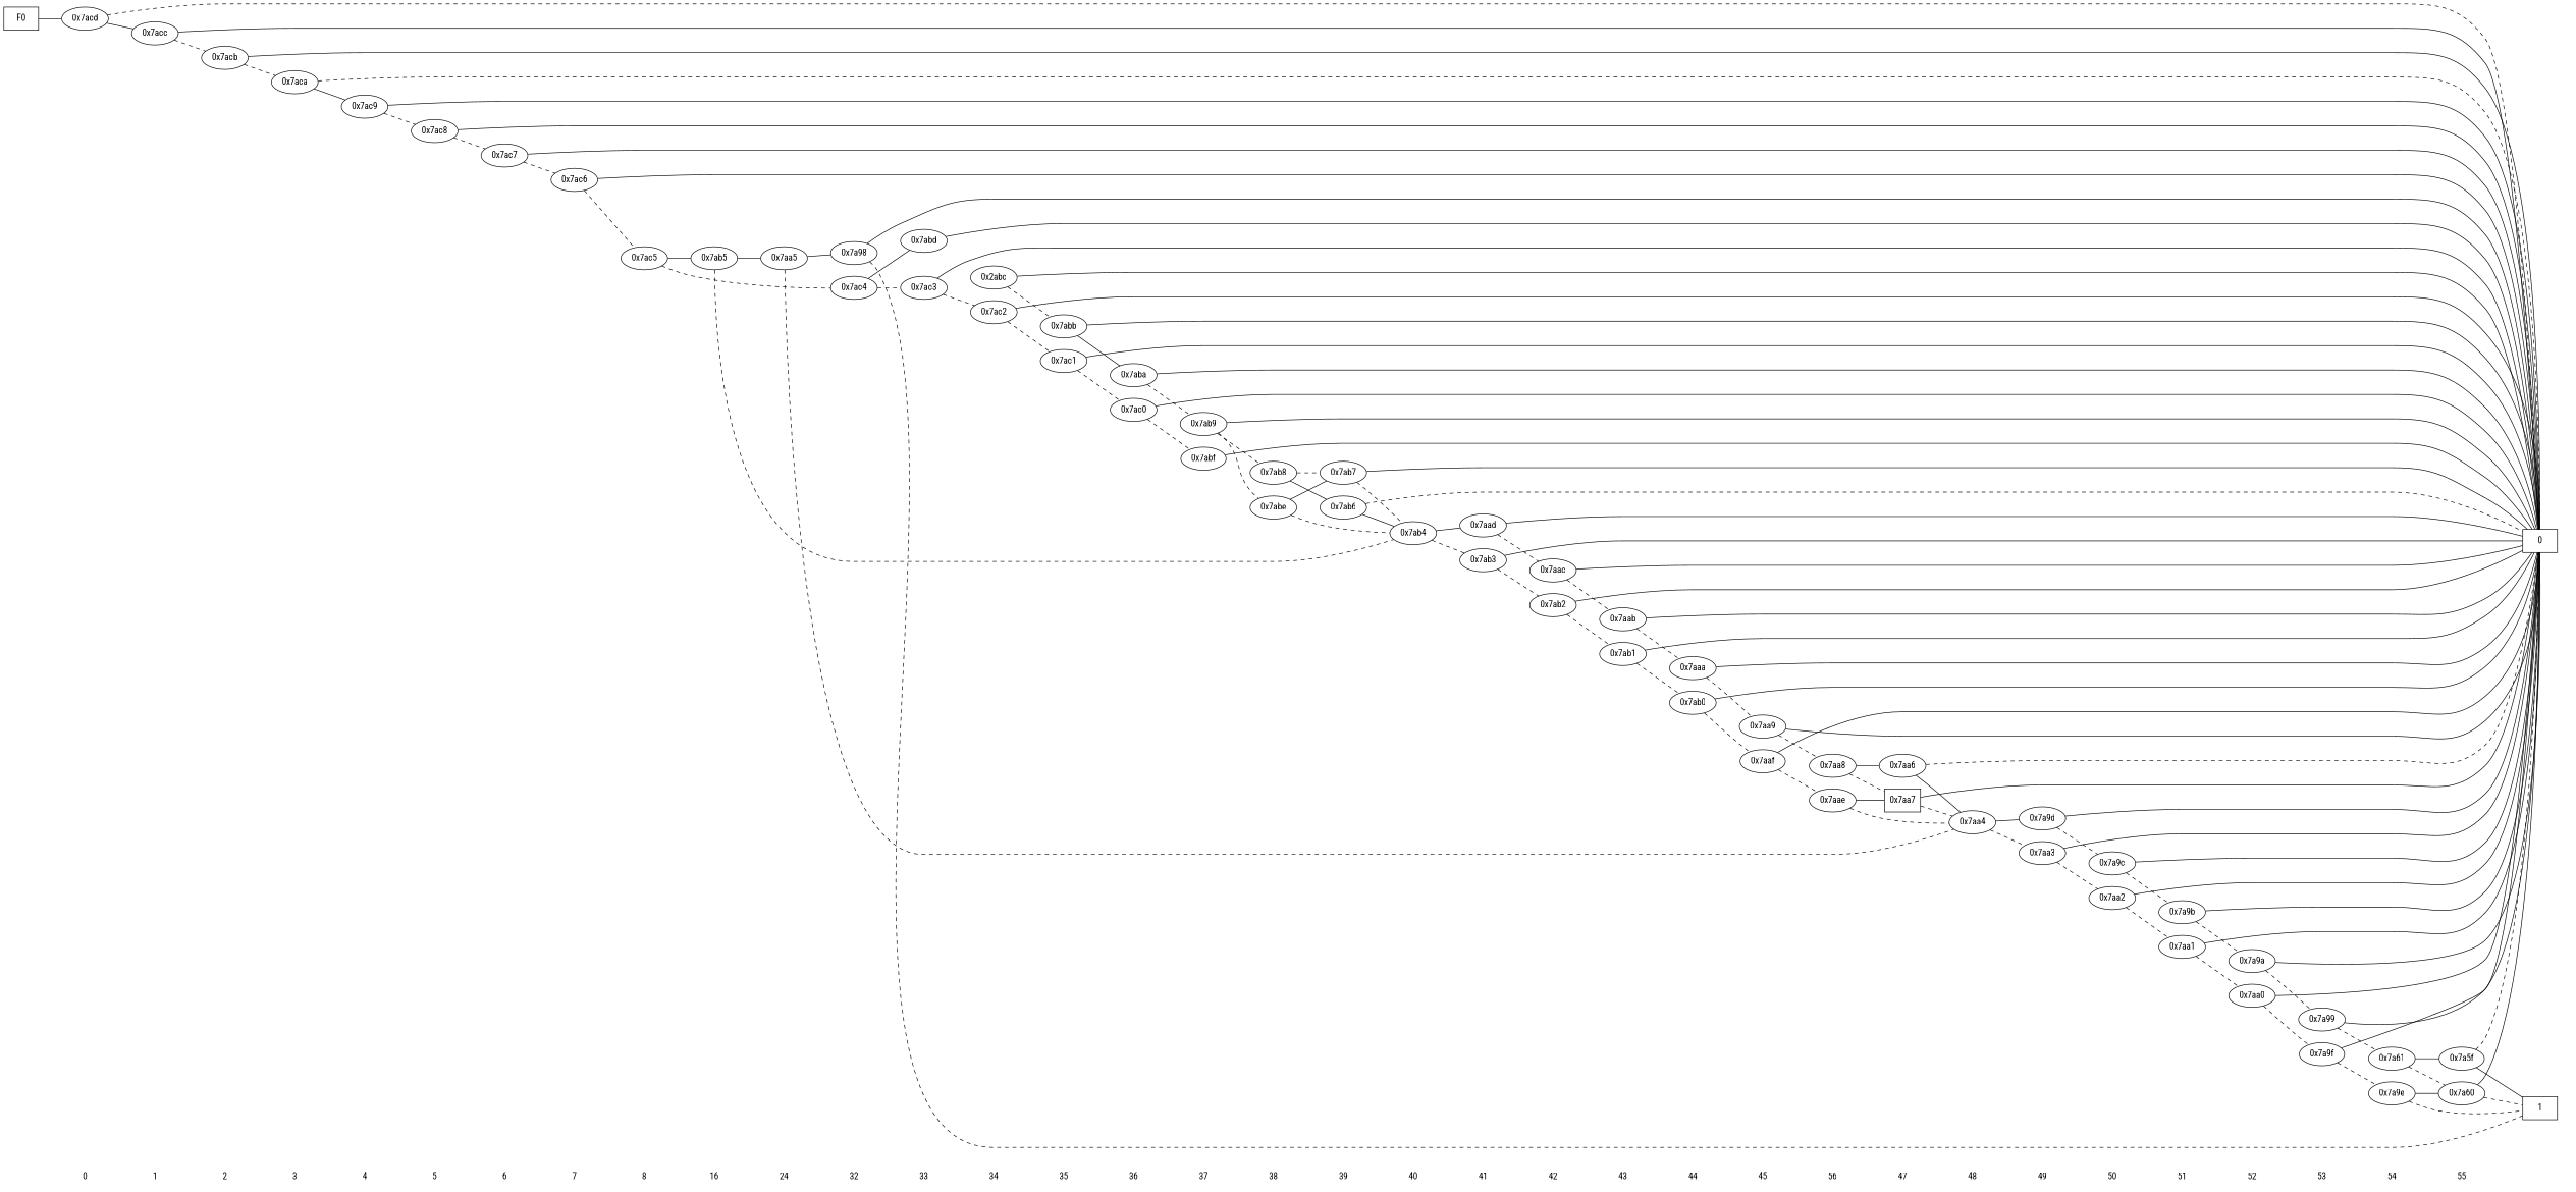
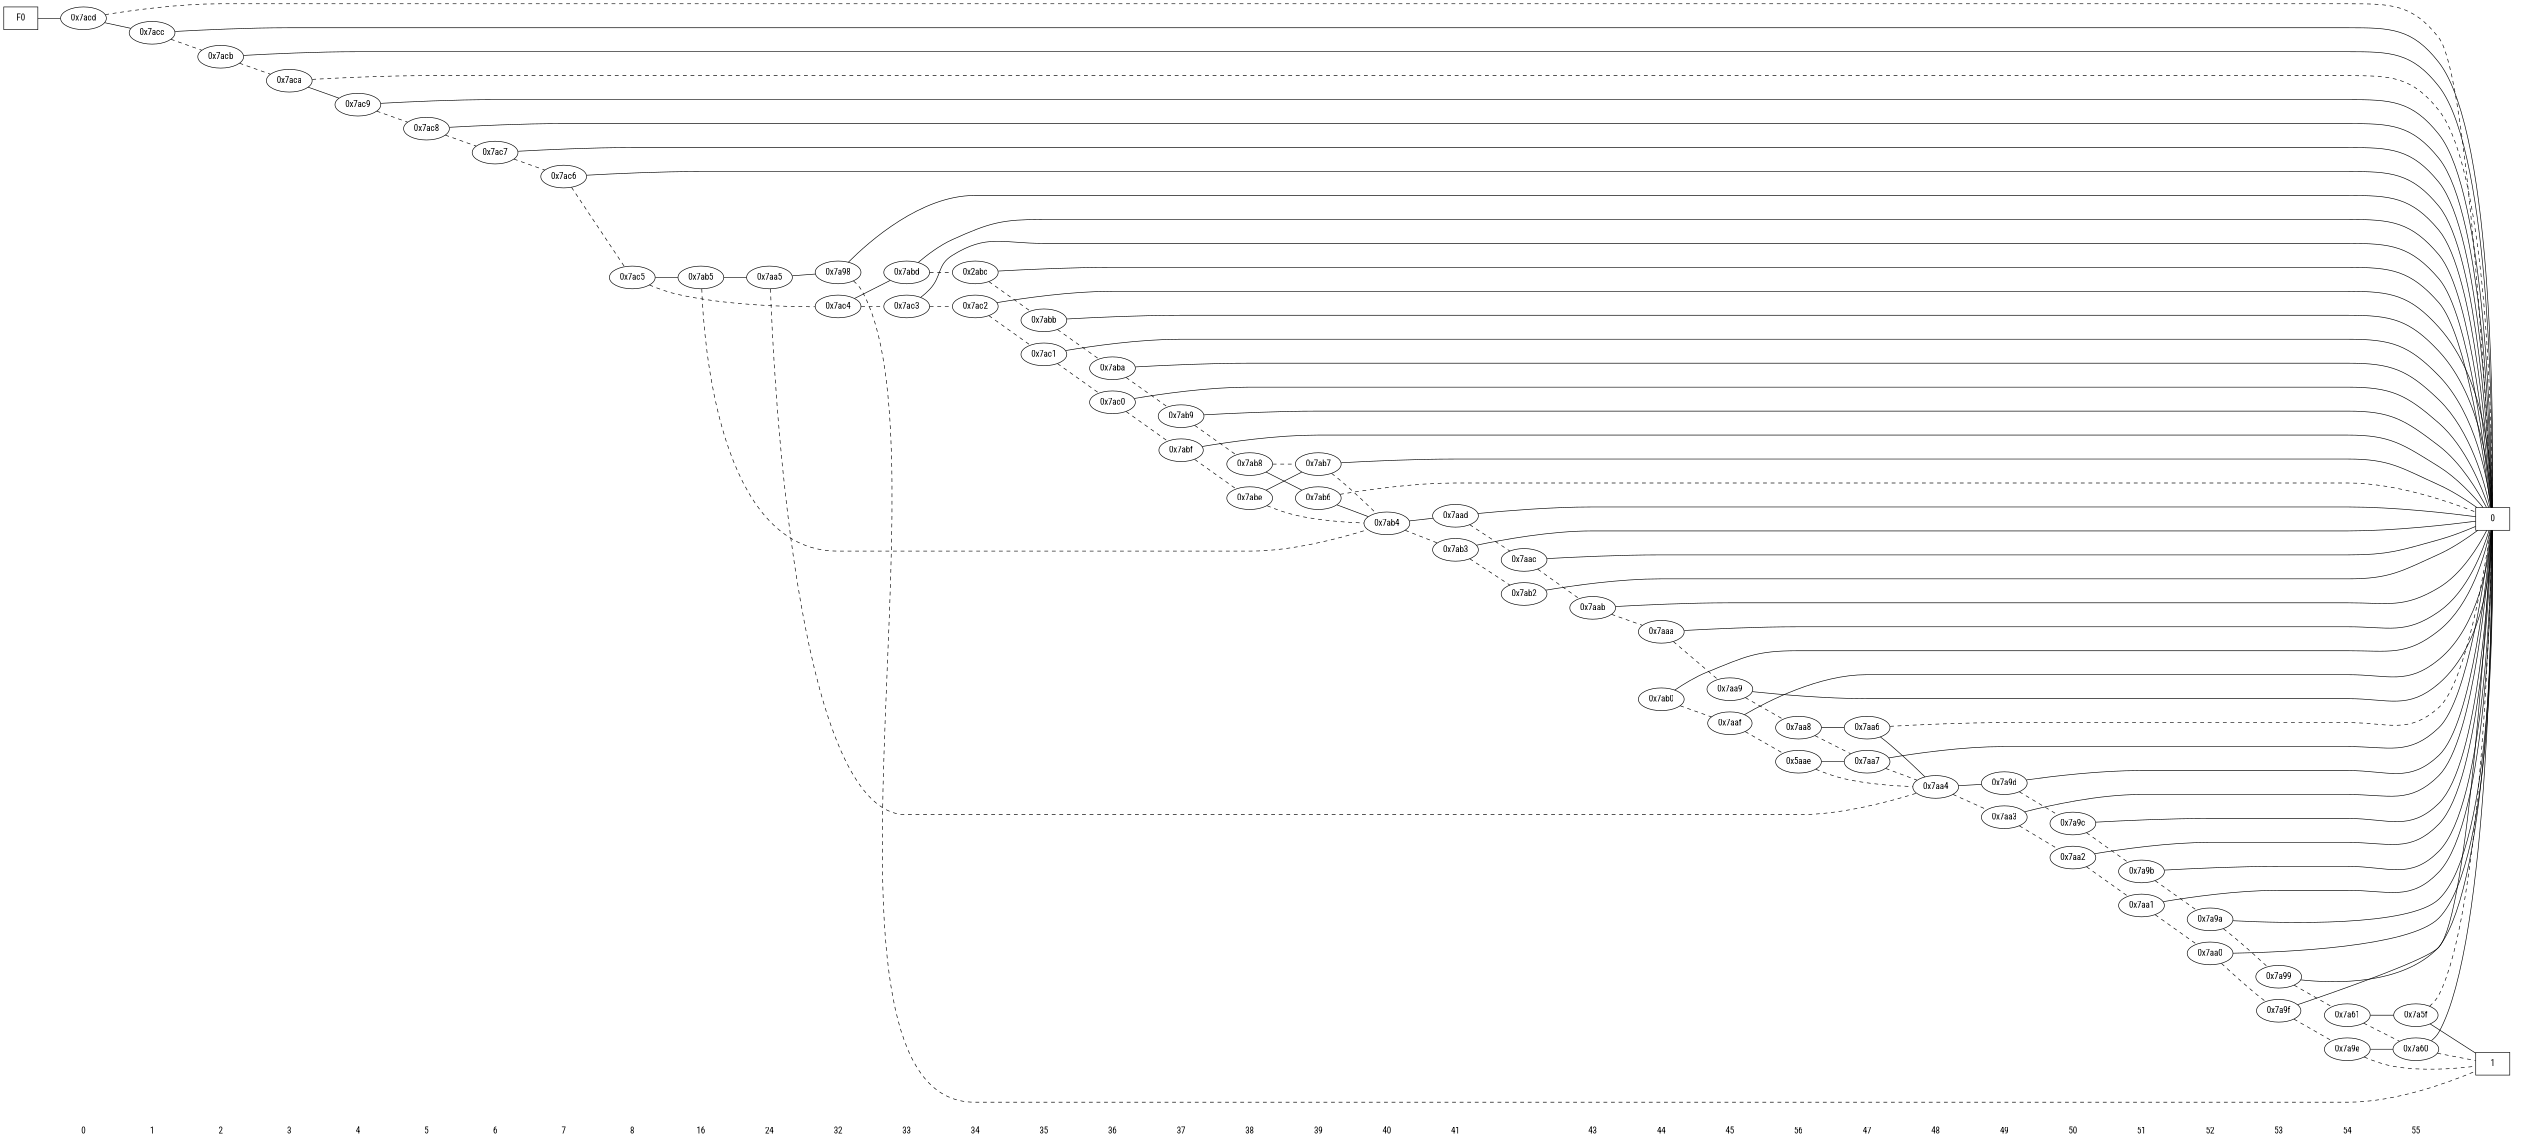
  digraph {
    fontname="Roboto Condensed"
    rankdir=LR
    node [fontname="Roboto Condensed"]
    edge [dir=none fontname="Roboto Condensed"]
    "CONST NODES" [shape=plaintext style=invis]
    " 0 " [shape=plaintext]
    " 1 " [shape=plaintext]
    " 2 " [shape=plaintext]
    " 3 " [shape=plaintext]
    " 4 " [shape=plaintext]
    " 5 " [shape=plaintext]
    " 6 " [shape=plaintext]
    " 7 " [shape=plaintext]
    " 8 " [shape=plaintext]
    " 16 " [shape=plaintext]
    " 24 " [shape=plaintext]
    " 32 " [shape=plaintext]
    " 33 " [shape=plaintext]
    " 34 " [shape=plaintext]
    " 35 " [shape=plaintext]
    " 36 " [shape=plaintext]
    " 37 " [shape=plaintext]
    " 38 " [shape=plaintext]
    " 39 " [shape=plaintext]
    " 40 " [shape=plaintext]
    " 41 " [shape=plaintext]
-   " 42 " [shape=plaintext]
    " 43 " [shape=plaintext]
    " 44 " [shape=plaintext]
    " 45 " [shape=plaintext]
    n27 [label=56 shape=plaintext]
    " 47 " [shape=plaintext]
    " 48 " [shape=plaintext]
    " 49 " [shape=plaintext]
    " 50 " [shape=plaintext]
    " 51 " [shape=plaintext]
    " 52 " [shape=plaintext]
    " 53 " [shape=plaintext]
    " 54 " [shape=plaintext]
    " 55 " [shape=plaintext]
    F0 [shape=box]
    "0x7acd"
    "0x7acc"
    "0x7acb"
    "0x7aca"
    "0x7ac9"
    "0x7ac8"
    "0x7ac7"
    "0x7ac6"
    "0x7ac5"
    "0x7ab5"
    "0x7aa5"
    "0x7ac4"
    "0x7a98"
    "0x7abd"
    "0x7ac3"
    n53 [label="0x2abc"]
    "0x7ac2"
    "0x7abb"
    "0x7ac1"
    "0x7aba"
    "0x7ac0"
    "0x7ab9"
    "0x7abf"
    "0x7abe"
    "0x7ab8"
    "0x7ab7"
    "0x7ab6"
    "0x7ab4"
    "0x7aad"
    "0x7ab3"
    "0x7aac"
    "0x7ab2"
    "0x7aab"
-   "0x7ab1"
    "0x7aaa"
    "0x7ab0"
    "0x7aaf"
    "0x7aa9"
    "0x7aa8"
-   "0x7aae"
+   "0x7aae" [label="0x5aae"]
    "0x7aa6"
-   "0x7aa7" [shape=box]
+   "0x7aa7"
    "0x7aa4"
    "0x7a9d"
    "0x7aa3"
    "0x7a9c"
    "0x7aa2"
    "0x7a9b"
    "0x7aa1"
    "0x7a9a"
    "0x7aa0"
    "0x7a9f"
    "0x7a99"
    "0x7a61"
    "0x7a9e"
    "0x7a5f"
    "0x7a60"
    n95 [label=0 shape=box]
    n96 [label=1 shape=box]
    subgraph sub_1 {
      "CONST NODES"
      " 0 "
      " 1 "
      " 2 "
      " 3 "
      " 4 "
      " 5 "
      " 6 "
      " 7 "
      " 8 "
      " 16 "
      " 24 "
      " 32 "
      " 33 "
      " 34 "
      " 35 "
      " 36 "
      " 37 "
      " 38 "
      " 39 "
      " 40 "
      " 41 "
-     " 42 "
      " 43 "
      " 44 "
      " 45 "
      n27
      " 47 "
      " 48 "
      " 49 "
      " 50 "
      " 51 "
      " 52 "
      " 53 "
      " 54 "
      " 55 "
    }
    subgraph sub_2 {
      rank=same
      F0
    }
    subgraph sub_3 {
      rank=same
      " 0 "
      "0x7acd"
    }
    subgraph sub_4 {
      rank=same
      " 1 "
      "0x7acc"
    }
    subgraph sub_5 {
      rank=same
      " 2 "
      "0x7acb"
    }
    subgraph sub_6 {
      rank=same
      " 3 "
      "0x7aca"
    }
    subgraph sub_7 {
      rank=same
      " 4 "
      "0x7ac9"
    }
    subgraph sub_8 {
      rank=same
      " 5 "
      "0x7ac8"
    }
    subgraph sub_9 {
      rank=same
      " 6 "
      "0x7ac7"
    }
    subgraph sub_10 {
      rank=same
      " 7 "
      "0x7ac6"
    }
    subgraph sub_11 {
      rank=same
      " 8 "
      "0x7ac5"
    }
    subgraph sub_12 {
      rank=same
      " 16 "
      "0x7ab5"
    }
    subgraph sub_13 {
      rank=same
      " 24 "
      "0x7aa5"
    }
    subgraph sub_14 {
      rank=same
      " 32 "
      "0x7ac4"
      "0x7a98"
    }
    subgraph sub_15 {
      rank=same
      " 33 "
      "0x7abd"
      "0x7ac3"
    }
    subgraph sub_16 {
      rank=same
      " 34 "
      n53
      "0x7ac2"
    }
    subgraph sub_17 {
      rank=same
      " 35 "
      "0x7abb"
      "0x7ac1"
    }
    subgraph sub_18 {
      rank=same
      " 36 "
      "0x7aba"
      "0x7ac0"
    }
    subgraph sub_19 {
      rank=same
      " 37 "
      "0x7ab9"
      "0x7abf"
    }
    subgraph sub_20 {
      rank=same
      " 38 "
      "0x7abe"
      "0x7ab8"
    }
    subgraph sub_21 {
      rank=same
      " 39 "
      "0x7ab7"
      "0x7ab6"
    }
    subgraph sub_22 {
      rank=same
      " 40 "
      "0x7ab4"
    }
    subgraph sub_23 {
      rank=same
      " 41 "
      "0x7aad"
      "0x7ab3"
    }
    subgraph sub_24 {
      rank=same
-     " 42 "
      "0x7aac"
      "0x7ab2"
    }
    subgraph sub_25 {
      rank=same
      " 43 "
      "0x7aab"
-     "0x7ab1"
    }
    subgraph sub_26 {
      rank=same
      " 44 "
      "0x7aaa"
      "0x7ab0"
    }
    subgraph sub_27 {
      rank=same
      " 45 "
      "0x7aaf"
      "0x7aa9"
    }
    subgraph sub_28 {
      rank=same
      n27
      "0x7aa8"
      "0x7aae"
    }
    subgraph sub_29 {
      rank=same
      " 47 "
      "0x7aa6"
      "0x7aa7"
    }
    subgraph sub_30 {
      rank=same
      " 48 "
      "0x7aa4"
    }
    subgraph sub_31 {
      rank=same
      " 49 "
      "0x7a9d"
      "0x7aa3"
    }
    subgraph sub_32 {
      rank=same
      " 50 "
      "0x7a9c"
      "0x7aa2"
    }
    subgraph sub_33 {
      rank=same
      " 51 "
      "0x7a9b"
      "0x7aa1"
    }
    subgraph sub_34 {
      rank=same
      " 52 "
      "0x7a9a"
      "0x7aa0"
    }
    subgraph sub_35 {
      rank=same
      " 53 "
      "0x7a9f"
      "0x7a99"
    }
    subgraph sub_36 {
      rank=same
      " 54 "
      "0x7a61"
      "0x7a9e"
    }
    subgraph sub_37 {
      rank=same
      " 55 "
      "0x7a5f"
      "0x7a60"
    }
    subgraph sub_38 {
      rank=same
      "CONST NODES"
      subgraph sub_39 {
        rank=same
        n95
        n96
      }
    }
    " 0 " -> " 1 " [style=invis]
    " 1 " -> " 2 " [style=invis]
    " 2 " -> " 3 " [style=invis]
    " 3 " -> " 4 " [style=invis]
    " 4 " -> " 5 " [style=invis]
    " 5 " -> " 6 " [style=invis]
    " 6 " -> " 7 " [style=invis]
    " 7 " -> " 8 " [style=invis]
    " 8 " -> " 16 " [style=invis]
    " 16 " -> " 24 " [style=invis]
    " 24 " -> " 32 " [style=invis]
    " 32 " -> " 33 " [style=invis]
    " 33 " -> " 34 " [style=invis]
    " 34 " -> " 35 " [style=invis]
    " 35 " -> " 36 " [style=invis]
    " 36 " -> " 37 " [style=invis]
    " 37 " -> " 38 " [style=invis]
    " 38 " -> " 39 " [style=invis]
    " 39 " -> " 40 " [style=invis]
    " 40 " -> " 41 " [style=invis]
-   " 41 " -> " 42 " [style=invis]
-   " 42 " -> " 43 " [style=invis]
    " 43 " -> " 44 " [style=invis]
    " 44 " -> " 45 " [style=invis]
    " 45 " -> n27 [style=invis]
    n27 -> " 47 " [style=invis]
    " 47 " -> " 48 " [style=invis]
    " 48 " -> " 49 " [style=invis]
    " 49 " -> " 50 " [style=invis]
    " 50 " -> " 51 " [style=invis]
    " 51 " -> " 52 " [style=invis]
    " 52 " -> " 53 " [style=invis]
    " 53 " -> " 54 " [style=invis]
    " 54 " -> " 55 " [style=invis]
    " 55 " -> "CONST NODES" [style=invis]
    F0 -> "0x7acd" [style=solid]
    "0x7acd" -> "0x7acc"
    "0x7acd" -> n95 [style=dashed]
    "0x7acc" -> "0x7acb" [style=dashed]
    "0x7acc" -> n95
    "0x7acb" -> "0x7aca" [style=dashed]
    "0x7acb" -> n95
    "0x7aca" -> "0x7ac9"
    "0x7aca" -> n95 [style=dashed]
    "0x7ac9" -> "0x7ac8" [style=dashed]
    "0x7ac9" -> n95
    "0x7ac8" -> "0x7ac7" [style=dashed]
    "0x7ac8" -> n95
    "0x7ac7" -> "0x7ac6" [style=dashed]
    "0x7ac7" -> n95
    "0x7ac6" -> "0x7ac5" [style=dashed]
    "0x7ac6" -> n95
    "0x7ac5" -> "0x7ab5"
    "0x7ac5" -> "0x7ac4" [style=dashed]
    "0x7ab5" -> "0x7aa5"
    "0x7ab5" -> "0x7ab4" [style=dashed]
    "0x7aa5" -> "0x7a98"
    "0x7aa5" -> "0x7aa4" [style=dashed]
    "0x7ac4" -> "0x7abd"
    "0x7ac4" -> "0x7ac3" [style=dashed]
    "0x7a98" -> n95
    "0x7a98" -> n96 [style=dashed]
+   "0x7abd" -> n53 [style=dashed]
    "0x7abd" -> n95
    "0x7ac3" -> "0x7ac2" [style=dashed]
    "0x7ac3" -> n95
    n53 -> "0x7abb" [style=dashed]
    n53 -> n95
    "0x7ac2" -> "0x7ac1" [style=dashed]
    "0x7ac2" -> n95
-   "0x7abb" -> "0x7aba" [style=solid]
+   "0x7abb" -> "0x7aba" [style=dashed]
    "0x7abb" -> n95
    "0x7ac1" -> "0x7ac0" [style=dashed]
    "0x7ac1" -> n95
    "0x7aba" -> "0x7ab9" [style=dashed]
    "0x7aba" -> n95
    "0x7ac0" -> "0x7abf" [style=dashed]
    "0x7ac0" -> n95
    "0x7ab9" -> "0x7ab8" [style=dashed]
    "0x7ab9" -> n95
-   "0x7ab9" -> "0x7abe" [style=dashed]
+   "0x7abf" -> "0x7abe" [style=dashed]
    "0x7abf" -> n95
    "0x7abe" -> "0x7ab7"
    "0x7abe" -> "0x7ab4" [style=dashed]
    "0x7ab8" -> "0x7ab7" [style=dashed]
    "0x7ab8" -> "0x7ab6"
    "0x7ab7" -> "0x7ab4" [style=dashed]
    "0x7ab7" -> n95
    "0x7ab6" -> "0x7ab4"
    "0x7ab6" -> n95 [style=dashed]
    "0x7ab4" -> "0x7aad"
    "0x7ab4" -> "0x7ab3" [style=dashed]
    "0x7aad" -> "0x7aac" [style=dashed]
    "0x7aad" -> n95
    "0x7ab3" -> "0x7ab2" [style=dashed]
    "0x7ab3" -> n95
    "0x7aac" -> "0x7aab" [style=dashed]
    "0x7aac" -> n95
-   "0x7ab2" -> "0x7ab1" [style=dashed]
    "0x7ab2" -> n95
    "0x7aab" -> "0x7aaa" [style=dashed]
    "0x7aab" -> n95
-   "0x7ab1" -> "0x7ab0" [style=dashed]
-   "0x7ab1" -> n95
    "0x7aaa" -> "0x7aa9" [style=dashed]
    "0x7aaa" -> n95
    "0x7ab0" -> "0x7aaf" [style=dashed]
    "0x7ab0" -> n95
    "0x7aaf" -> "0x7aae" [style=dashed]
    "0x7aaf" -> n95
    "0x7aa9" -> "0x7aa8" [style=dashed]
    "0x7aa9" -> n95
    "0x7aa8" -> "0x7aa6"
    "0x7aa8" -> "0x7aa7" [style=dashed]
    "0x7aae" -> "0x7aa7"
    "0x7aae" -> "0x7aa4" [style=dashed]
    "0x7aa6" -> "0x7aa4"
    "0x7aa6" -> n95 [style=dashed]
    "0x7aa7" -> "0x7aa4" [style=dashed]
    "0x7aa7" -> n95
    "0x7aa4" -> "0x7a9d"
    "0x7aa4" -> "0x7aa3" [style=dashed]
    "0x7a9d" -> "0x7a9c" [style=dashed]
    "0x7a9d" -> n95
    "0x7aa3" -> "0x7aa2" [style=dashed]
    "0x7aa3" -> n95
    "0x7a9c" -> "0x7a9b" [style=dashed]
    "0x7a9c" -> n95
    "0x7aa2" -> "0x7aa1" [style=dashed]
    "0x7aa2" -> n95
    "0x7a9b" -> "0x7a9a" [style=dashed]
    "0x7a9b" -> n95
    "0x7aa1" -> "0x7aa0" [style=dashed]
    "0x7aa1" -> n95
    "0x7a9a" -> "0x7a99" [style=dashed]
    "0x7a9a" -> n95
    "0x7aa0" -> "0x7a9f" [style=dashed]
    "0x7aa0" -> n95
    "0x7a9f" -> "0x7a9e" [style=dashed]
    "0x7a9f" -> n95
    "0x7a99" -> "0x7a61" [style=dashed]
    "0x7a99" -> n95
    "0x7a61" -> "0x7a5f"
    "0x7a61" -> "0x7a60" [style=dashed]
    "0x7a9e" -> "0x7a60"
    "0x7a9e" -> n96 [style=dashed]
    "0x7a5f" -> n95 [style=dashed]
    "0x7a5f" -> n96
    "0x7a60" -> n95
    "0x7a60" -> n96 [style=dashed]
  }
